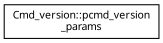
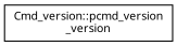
  digraph {
    rankdir=LR
    fontname="Noto Sans"
-   n1 [color=black fillcolor=white fontname="Noto Sans" fontsize=10 height=0.2 label="Cmd_version::pcmd_version\l_params" shape=record style=filled width=0.4]
+   n1 [color=black fillcolor=white fontname="Noto Sans" fontsize=10 height=0.2 label="Cmd_version::pcmd_version\l_version" shape=record style=filled width=0.4]
  }
